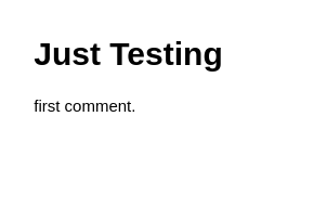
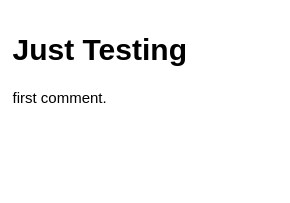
  <mxCell id="0" />
  <mxCell id="1" parent="0" />
- <mxCell id="2" value="&lt;h1&gt;Just Testing&lt;/h1&gt;&lt;p&gt;first comment.&lt;/p&gt;" style="text;html=1;strokeColor=none;fillColor=none;spacing=5;spacingTop=-20;whiteSpace=wrap;overflow=hidden;rounded=0;" vertex="1" parent="1"><mxGeometry x="20" y="20" width="190" height="120" as="geometry" /></mxCell>
+ <mxCell id="2" value="&lt;h1&gt;Just Testing&lt;/h1&gt;&lt;p&gt;first comment.&lt;/p&gt;" style="text;html=1;strokeColor=none;fillColor=none;spacing=5;spacingTop=-20;whiteSpace=wrap;overflow=hidden;rounded=0;" vertex="1" parent="1"><mxGeometry x="5" y="20" width="190" height="120" as="geometry" /></mxCell>
